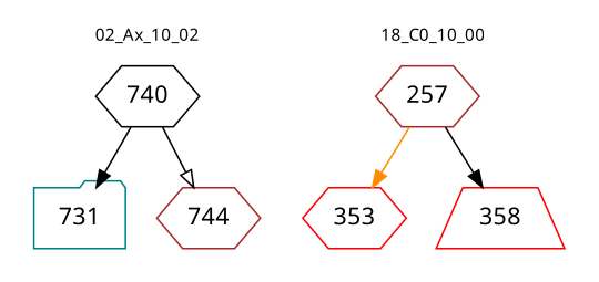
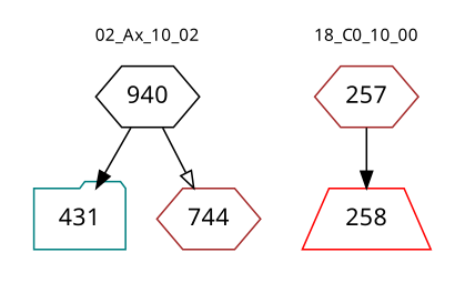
  digraph {
    fontname="Noto Sans"
    node [color=brown fontname="Noto Sans" shape=hexagon]
    edge [arrowhead=normal color=black fontname="Noto Sans" style=solid]
-   n1 [color=black label=740]
-   n2 [color=teal label=731 shape=folder]
+   n1 [color=black label=940]
+   n2 [color=teal label=431 shape=folder]
    n3 [label=744]
    n4 [label=257]
-   n5 [color=red label=353]
-   n6 [color=red label=358 shape=trapezium]
+   n6 [color=red label=258 shape=trapezium]
    subgraph cluster_1 {
      color=white
      fontsize=10
      label="02_Ax_10_02"
      n1
      n2
      n3
    }
    subgraph cluster_2 {
      color=white
      fontsize=10
      label="18_C0_10_00"
      n4
-     n5
      n6
    }
    n1 -> n2
    n1 -> n3 [arrowhead=onormal]
-   n4 -> n5 [color=darkorange]
    n4 -> n6
  }
